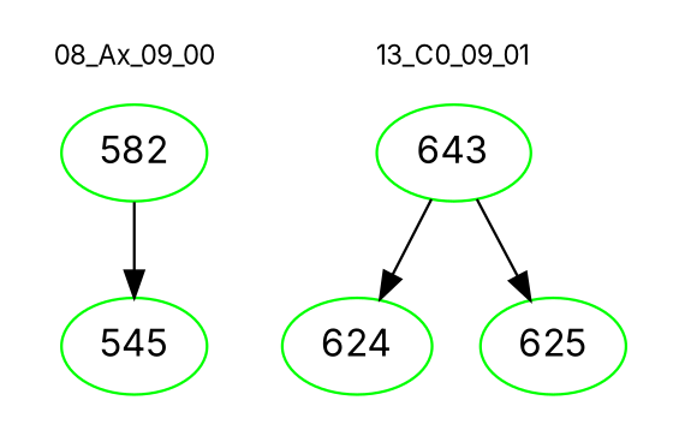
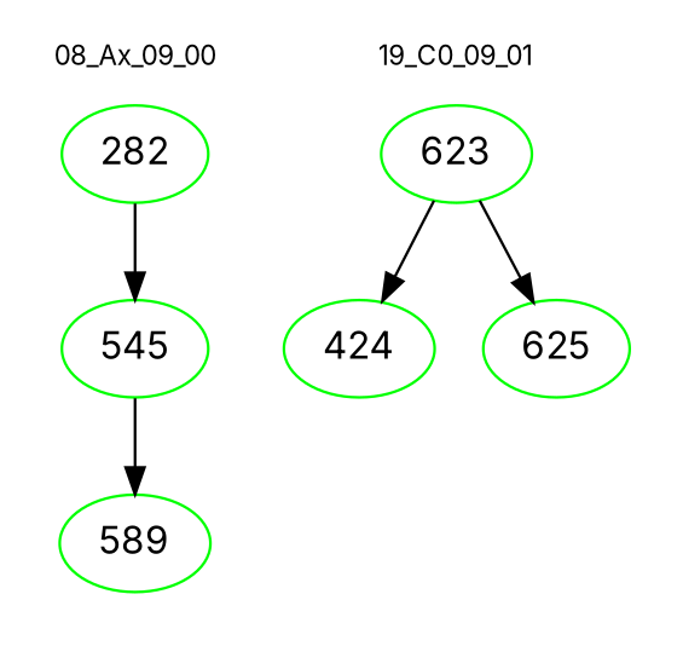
  digraph {
    fontname=Inter
    node [color=green fontname=Inter]
    edge [color=black fontname=Inter]
-   n1 [label=582]
+   n1 [label=282]
    n2 [label=545]
-   n4 [label=624]
-   n5 [label=643]
+   n3 [label=589]
+   n4 [label=424]
+   n5 [label=623]
    n6 [label=625]
    subgraph cluster_1 {
      color=white
      fontsize=10
      label="08_Ax_09_00"
      n1
      n2
+     n3
    }
    subgraph cluster_2 {
      color=white
      fontsize=10
-     label="13_C0_09_01"
+     label="19_C0_09_01"
      n4
      n5
      n6
    }
    n1 -> n2
+   n2 -> n3
    n5 -> n4
    n5 -> n6
  }
